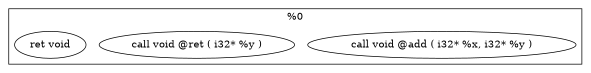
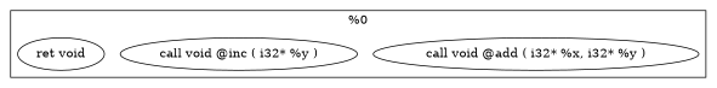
  digraph {
    n1 [height=0.51389 label="call void @add ( i32* %x, i32* %y )" width=5.1111]
-   n2 [height=0.51389 label="call void @ret ( i32* %y )" width=3.7222]
+   n2 [height=0.51389 label="call void @inc ( i32* %y )" width=3.7222]
    n3 [height=0.51389 label="ret void" width=1.3611]
    subgraph cluster_1 {
      label="%0"
      n1
      n2
      n3
    }
  }
